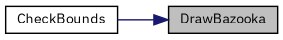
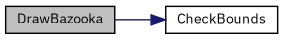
  digraph {
    rankdir=LR
    fontname="IBM Plex Sans"
    node [color=black fontname="IBM Plex Sans" fontsize=10 shape=record style=filled]
    n1 [fillcolor=grey75 fontcolor=black height=0.2 label=DrawBazooka width=0.4]
    n2 [fillcolor=white height=0.2 label=CheckBounds width=0.4]
-   n2 -> n1 [color=midnightblue fontname="IBM Plex Sans" fontsize=10 labelfontname=Helvetica labelfontsize=10 style=solid]
+   n1 -> n2 [color=midnightblue fontname="IBM Plex Sans" fontsize=10 labelfontname=Helvetica labelfontsize=10 style=solid]
  }
